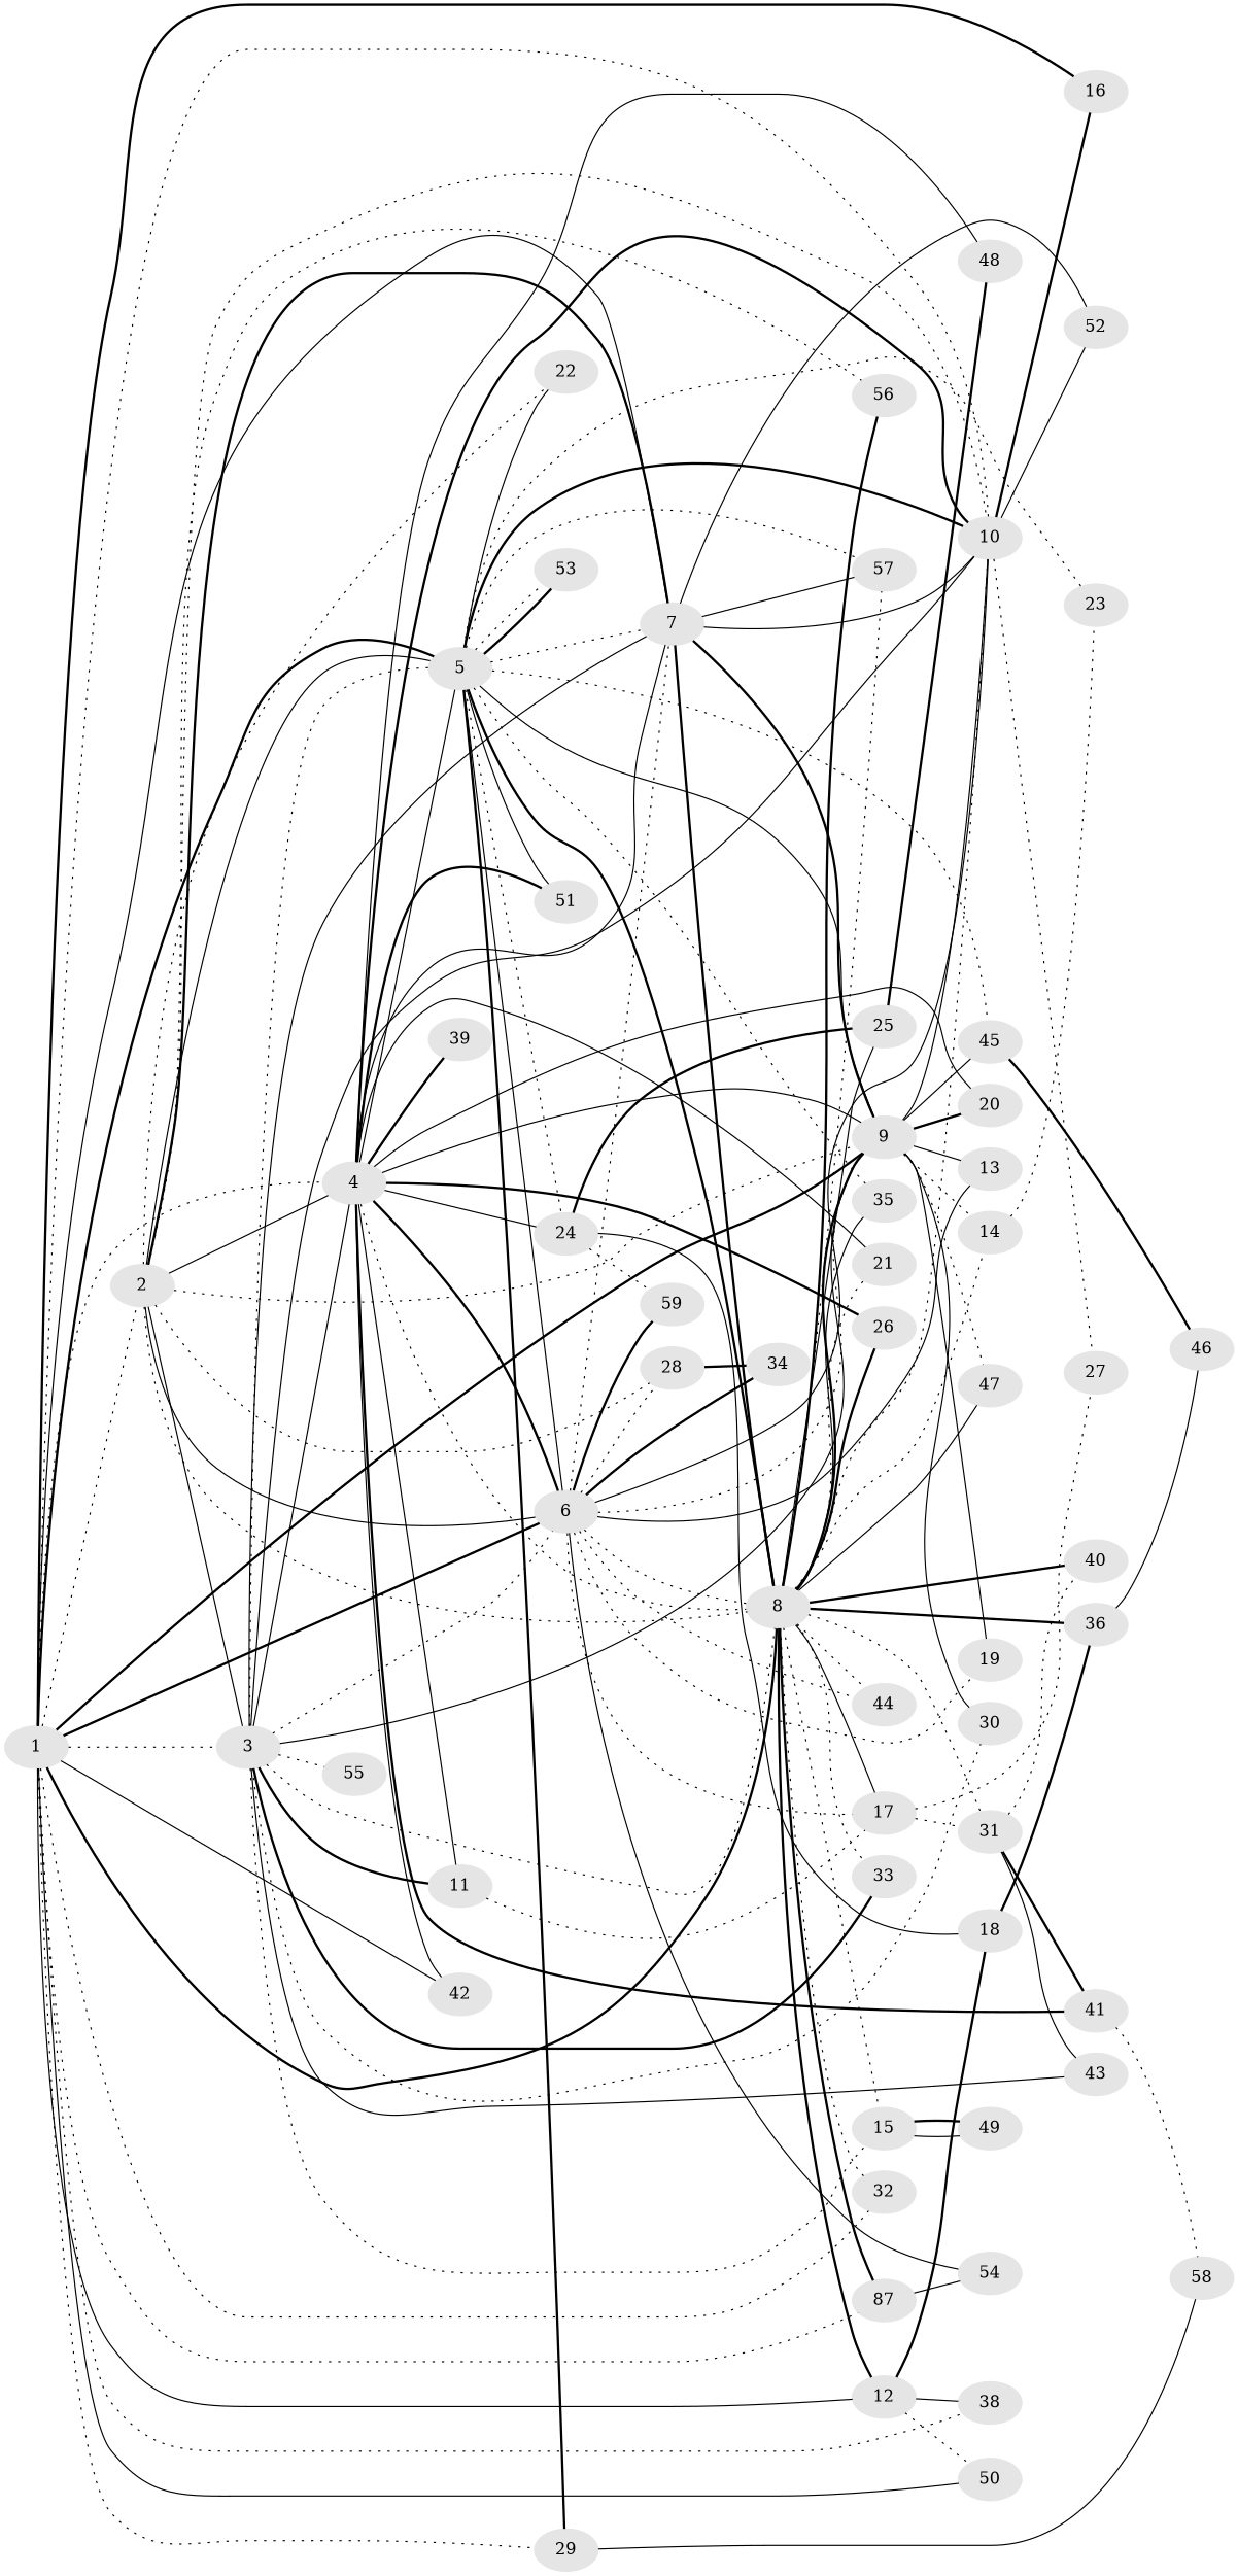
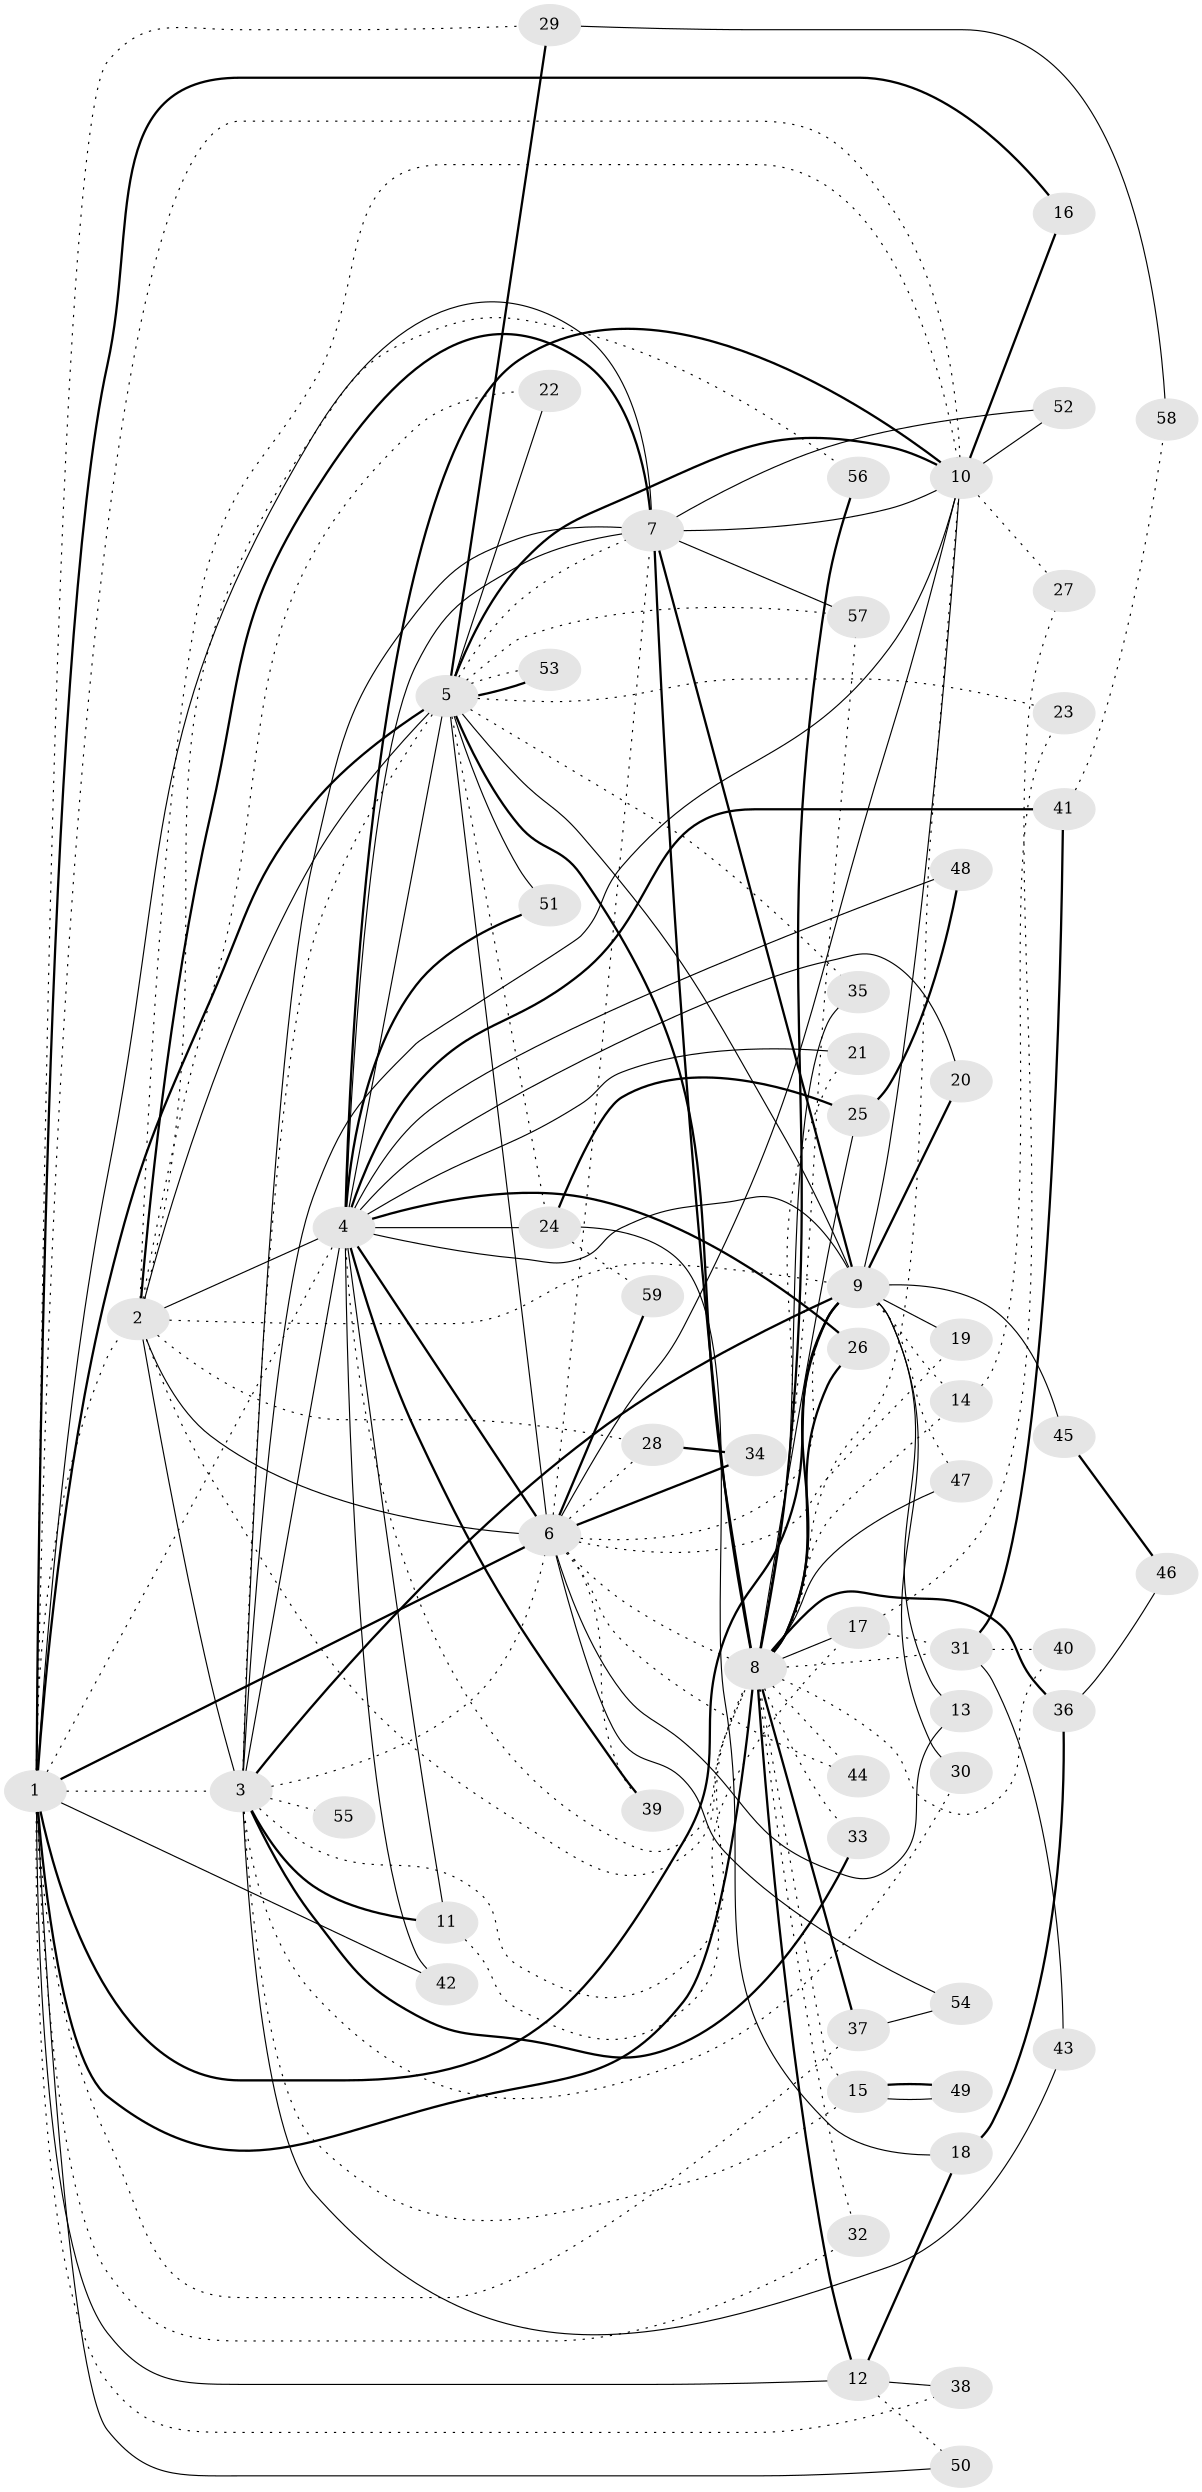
  graph {
    rankdir=LR
    node [color=gray90 style=filled]
    edge [style=dotted]
    1
    2
    3
    4
    5
    6
    7
    8
    9
    10
    12
    16
    29
    32
-   37 [label=87]
+   37
    38
    42
    50
    22
    28
    56
    11
    15
    30
    33
    43
    55
    20
    21
    24
    26
    39
    41
    48
    51
    23
    35
    45
    53
    57
    13
    19
    34
    44
    54
    59
    52
    14
    17
    25
    31
    36
    40
    47
    27
    18
    58
    49
    46
    1 -- 2
    1 -- 3
    1 -- 4
    1 -- 5 [style=bold]
    1 -- 6 [style=bold]
    1 -- 7 [style=solid]
    1 -- 8 [style=bold]
    1 -- 9 [style=bold]
    1 -- 10
    1 -- 12 [style=solid]
    1 -- 16 [style=bold]
    1 -- 29
    1 -- 32
    1 -- 37
    1 -- 38
    1 -- 42 [style=solid]
    1 -- 50 [style=solid]
    2 -- 3 [style=solid]
    2 -- 4 [style=solid]
    2 -- 5 [style=solid]
    2 -- 6 [style=solid]
    2 -- 7 [style=bold]
    2 -- 8
    2 -- 9
    2 -- 10
    2 -- 22
    2 -- 28
    2 -- 56
    3 -- 4 [style=solid]
    3 -- 5
    3 -- 6
    3 -- 7 [style=solid]
    3 -- 8
-   3 -- 9 [style=solid]
+   3 -- 9 [style=bold]
    3 -- 10 [style=solid]
    3 -- 11 [style=bold]
    3 -- 15
    3 -- 30
    3 -- 33 [style=bold]
    3 -- 43 [style=solid]
    3 -- 55
    4 -- 5 [style=solid]
    4 -- 6 [style=bold]
    4 -- 7 [style=solid]
    4 -- 8
    4 -- 9 [style=solid]
    4 -- 10 [style=bold]
    4 -- 42 [style=solid]
    4 -- 11 [style=solid]
    4 -- 20 [style=solid]
    4 -- 21 [style=solid]
    4 -- 24 [style=solid]
    4 -- 26 [style=bold]
    4 -- 39 [style=bold]
    4 -- 41 [style=bold]
    4 -- 48 [style=solid]
    4 -- 51 [style=bold]
    5 -- 6 [style=solid]
    5 -- 7
    5 -- 8 [style=bold]
    5 -- 9 [style=solid]
    5 -- 10 [style=bold]
    5 -- 29 [style=bold]
    5 -- 22 [style=solid]
    5 -- 24
    5 -- 51 [style=solid]
    5 -- 23
    5 -- 35
-   5 -- 45
    5 -- 53 [style=bold]
    5 -- 53
    5 -- 57
    6 -- 7
    6 -- 8
    6 -- 9
    6 -- 10 [style=solid]
    6 -- 28
-   6 -- 17
+   6 -- 39
    6 -- 13 [style=solid]
    6 -- 19
    6 -- 34 [style=bold]
    6 -- 44
    6 -- 54 [style=solid]
    6 -- 59 [style=bold]
    7 -- 8 [style=bold]
    7 -- 9 [style=bold]
    7 -- 10 [style=solid]
    7 -- 57 [style=solid]
    7 -- 52 [style=solid]
    8 -- 9 [style=bold]
    8 -- 10
    8 -- 12 [style=bold]
    8 -- 32
    8 -- 37 [style=bold]
    8 -- 56 [style=bold]
    8 -- 15
    8 -- 33
    8 -- 21
    8 -- 26 [style=bold]
    8 -- 35 [style=solid]
    8 -- 57
    8 -- 44
    8 -- 14
    8 -- 17 [style=solid]
    8 -- 25 [style=solid]
    8 -- 31
    8 -- 36 [style=bold]
-   8 -- 40 [style=bold]
+   8 -- 40
    8 -- 47 [style=solid]
    9 -- 10 [style=solid]
    9 -- 30 [style=solid]
    9 -- 20 [style=bold]
    9 -- 45 [style=solid]
    9 -- 13 [style=solid]
    9 -- 19 [style=solid]
    9 -- 14
    9 -- 47
    10 -- 16 [style=bold]
    10 -- 52 [style=solid]
    10 -- 27
    12 -- 38 [style=solid]
    12 -- 50
    12 -- 18 [style=bold]
    29 -- 58 [style=solid]
    37 -- 54 [style=solid]
    28 -- 34 [style=bold]
    11 -- 17
    15 -- 49 [style=solid]
    15 -- 49 [style=bold]
    24 -- 59
    24 -- 25 [style=bold]
    24 -- 18 [style=solid]
    41 -- 58
    45 -- 46 [style=bold]
    14 -- 23
    17 -- 31
    17 -- 27
    25 -- 48 [style=bold]
    31 -- 43 [style=solid]
    31 -- 41 [style=bold]
    31 -- 40
    36 -- 46 [style=solid]
    18 -- 36 [style=bold]
  }
